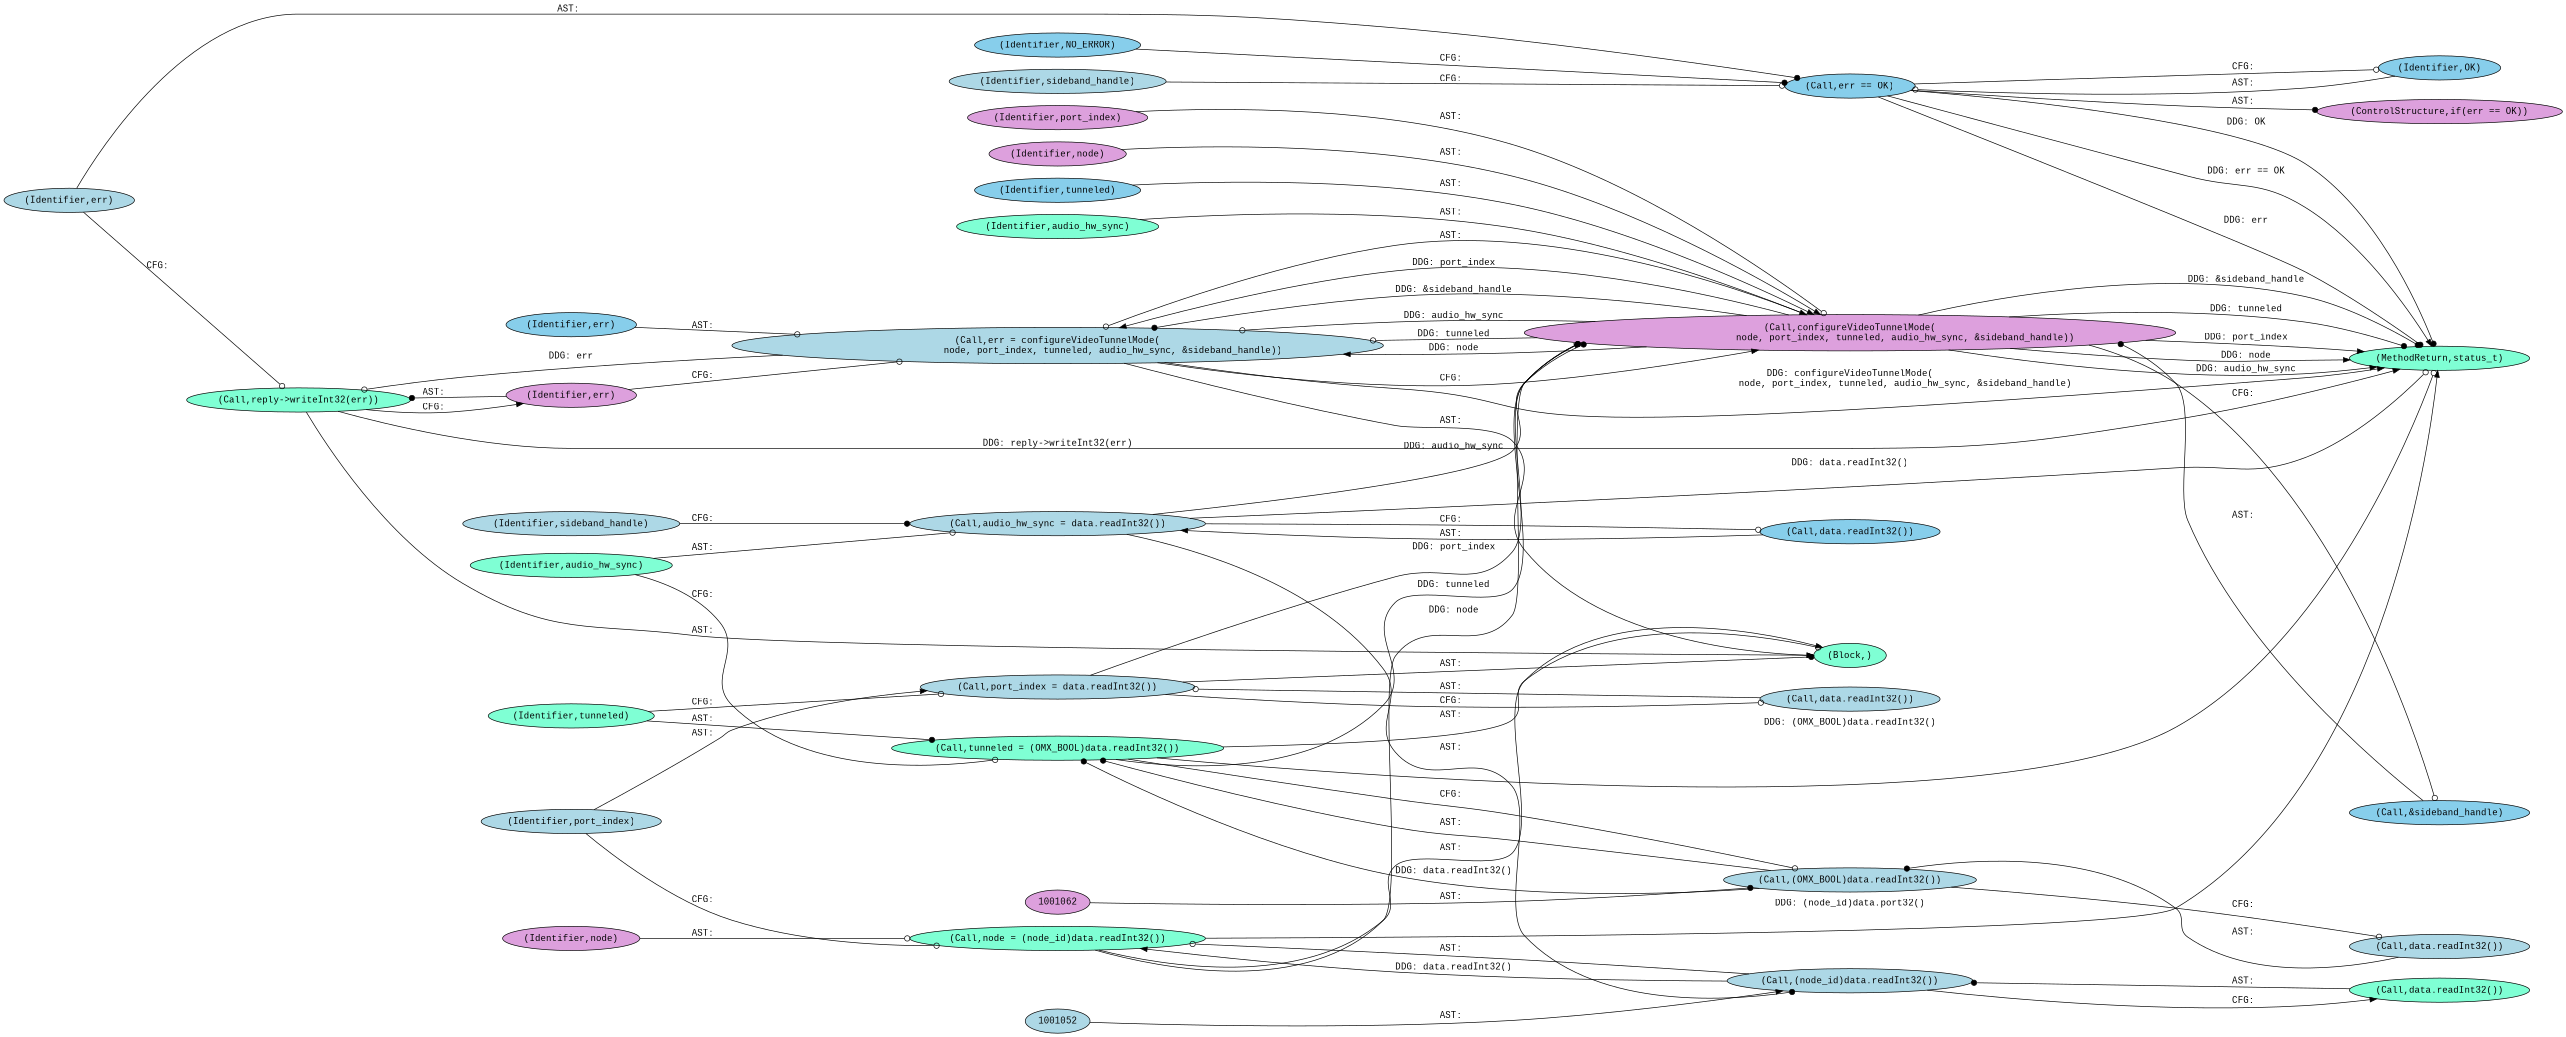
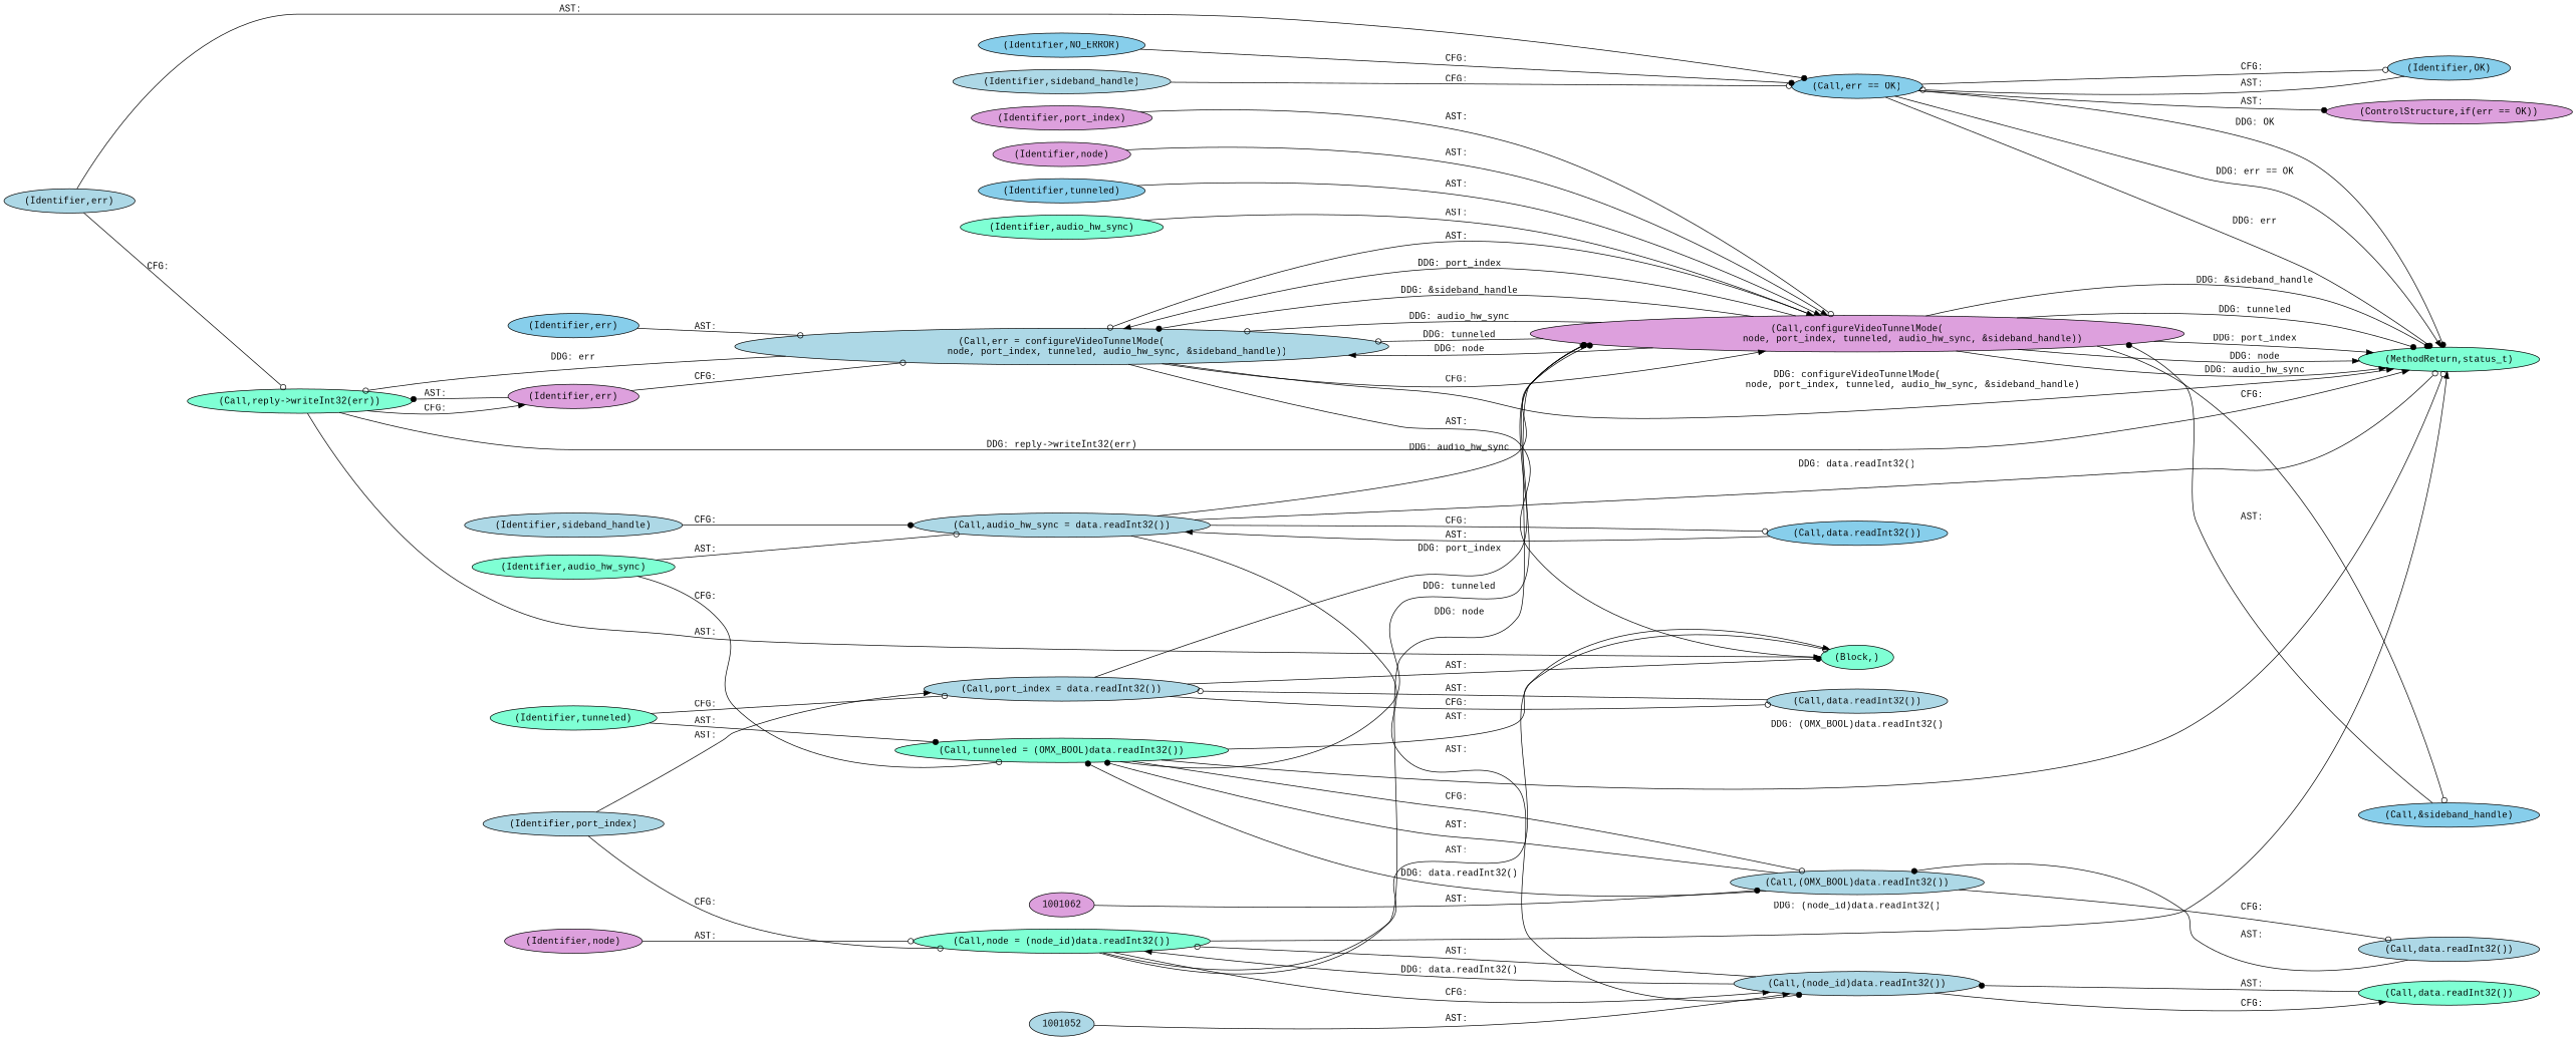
  digraph {
    fontname="Liberation Mono"
    rankdir=LR
    node [fillcolor=lightblue fontname="Liberation Mono" style=filled]
    edge [arrowhead=odot fontname="Liberation Mono"]
    n1 [fillcolor=aquamarine label="(Call,reply->writeInt32(err))"]
    n2 [fillcolor=aquamarine label="(MethodReturn,status_t)"]
    n3 [fillcolor=aquamarine label="(Block,)"]
    n4 [fillcolor=plum label="(Identifier,err)"]
    n5 [fillcolor=skyblue label="(Call,err == OK)"]
    n6 [fillcolor=skyblue label="(Identifier,OK)"]
    n7 [fillcolor=plum label="(ControlStructure,if(err == OK))"]
    n8 [label="(Call,err = configureVideoTunnelMode(\n                    node, port_index, tunneled, audio_hw_sync, &sideband_handle))"]
    n9 [fillcolor=plum label="(Call,configureVideoTunnelMode(\n                    node, port_index, tunneled, audio_hw_sync, &sideband_handle))"]
    n10 [fillcolor=skyblue label="(Call,&sideband_handle)"]
    n11 [fillcolor=aquamarine label="(Call,node = (node_id)data.readInt32())"]
    n12 [label="(Call,(node_id)data.readInt32())"]
    n13 [fillcolor=aquamarine label="(Call,data.readInt32())"]
    n14 [label="(Call,port_index = data.readInt32())"]
    n15 [label="(Call,data.readInt32())"]
    n16 [fillcolor=aquamarine label="(Call,tunneled = (OMX_BOOL)data.readInt32())"]
    n17 [label="(Call,(OMX_BOOL)data.readInt32())"]
    n18 [label="(Call,data.readInt32())"]
    n19 [label="(Call,audio_hw_sync = data.readInt32())"]
    n20 [fillcolor=skyblue label="(Call,data.readInt32())"]
    n21 [fillcolor=skyblue label="(Identifier,tunneled)"]
    n22 [fillcolor=aquamarine label="(Identifier,audio_hw_sync)"]
    n23 [fillcolor=plum label="(Identifier,port_index)"]
    n24 [label="(Identifier,sideband_handle)"]
    n25 [fillcolor=aquamarine label="(Identifier,audio_hw_sync)"]
    n26 [label="(Identifier,err)"]
    n27 [fillcolor=skyblue label="(Identifier,NO_ERROR)"]
    n28 [fillcolor=plum label="(Identifier,node)"]
    n29 [label="(Identifier,sideband_handle)"]
    n30 [fillcolor=aquamarine label="(Identifier,tunneled)"]
    n31 [fillcolor=plum label="(Identifier,node)"]
    n32 [label="(Identifier,port_index)"]
    n33 [fillcolor=skyblue label="(Identifier,err)"]
    1001052
    1001062 [fillcolor=plum]
    n1 -> n2 [arrowhead=normal label="DDG: reply->writeInt32(err)"]
    n1 -> n3 [arrowhead=normal label="AST: "]
    n1 -> n4 [arrowhead=normal label="CFG: "]
    n4 -> n1 [arrowhead=dot label="AST: "]
    n4 -> n8 [label="CFG: "]
    n5 -> n2 [arrowhead=dot label="DDG: OK"]
    n5 -> n2 [arrowhead=normal label="DDG: err == OK"]
    n5 -> n2 [arrowhead=dot label="DDG: err"]
    n5 -> n6 [label="CFG: "]
    n5 -> n7 [arrowhead=dot label="AST: "]
    n6 -> n5 [label="AST: "]
    n8 -> n1 [label="DDG: err"]
    n8 -> n2 [arrowhead=normal label="DDG: configureVideoTunnelMode(\n                    node, port_index, tunneled, audio_hw_sync, &sideband_handle)"]
    n8 -> n3 [arrowhead=normal label="AST: "]
    n8 -> n9 [arrowhead=normal label="CFG: "]
    n9 -> n2 [arrowhead=dot label="DDG: &sideband_handle"]
    n9 -> n2 [arrowhead=dot label="DDG: tunneled"]
    n9 -> n2 [arrowhead=normal label="DDG: port_index"]
    n9 -> n2 [arrowhead=normal label="DDG: node"]
    n9 -> n2 [arrowhead=normal label="DDG: audio_hw_sync"]
    n9 -> n8 [label="AST: "]
    n9 -> n8 [arrowhead=normal label="DDG: port_index"]
    n9 -> n8 [arrowhead=dot label="DDG: &sideband_handle"]
    n9 -> n8 [label="DDG: audio_hw_sync"]
    n9 -> n8 [label="DDG: tunneled"]
    n9 -> n8 [arrowhead=normal label="DDG: node"]
    n9 -> n10 [label="CFG: "]
    n10 -> n9 [arrowhead=dot label="AST: "]
-   n11 -> n2 [arrowhead=normal label="DDG: (node_id)data.port32()"]
+   n11 -> n2 [arrowhead=normal label="DDG: (node_id)data.readInt32()"]
    n11 -> n3 [arrowhead=normal label="AST: "]
    n11 -> n9 [arrowhead=dot label="DDG: node"]
+   n11 -> n12 [arrowhead=normal label="CFG: "]
    n12 -> n11 [label="AST: "]
    n12 -> n11 [arrowhead=normal label="DDG: data.readInt32()"]
    n12 -> n13 [arrowhead=normal label="CFG: "]
    n13 -> n12 [arrowhead=dot label="AST: "]
    n14 -> n3 [arrowhead=dot label="AST: "]
    n14 -> n9 [arrowhead=normal label="DDG: port_index"]
    n14 -> n15 [label="CFG: "]
    n15 -> n14 [label="AST: "]
    n16 -> n2 [label="DDG: (OMX_BOOL)data.readInt32()"]
    n16 -> n3 [label="AST: "]
    n16 -> n9 [arrowhead=dot label="DDG: tunneled"]
    n16 -> n17 [label="CFG: "]
    n17 -> n16 [arrowhead=dot label="AST: "]
    n17 -> n16 [arrowhead=dot label="DDG: data.readInt32()"]
    n17 -> n18 [label="CFG: "]
    n18 -> n17 [arrowhead=dot label="AST: "]
    n19 -> n2 [label="DDG: data.readInt32()"]
    n19 -> n9 [arrowhead=dot label="DDG: audio_hw_sync"]
    n19 -> n12 [arrowhead=dot label="AST: "]
    n19 -> n20 [label="CFG: "]
    n20 -> n19 [arrowhead=normal label="AST: "]
    n21 -> n9 [arrowhead=normal label="AST: "]
    n22 -> n9 [arrowhead=normal label="AST: "]
    n23 -> n9 [label="AST: "]
    n24 -> n5 [label="CFG: "]
    n25 -> n16 [label="CFG: "]
    n25 -> n19 [label="AST: "]
    n26 -> n1 [label="CFG: "]
    n26 -> n5 [arrowhead=dot label="AST: "]
    n27 -> n5 [arrowhead=dot label="CFG: "]
    n28 -> n11 [label="AST: "]
    n29 -> n19 [arrowhead=dot label="CFG: "]
    n30 -> n14 [label="CFG: "]
    n30 -> n16 [arrowhead=dot label="AST: "]
    n31 -> n9 [arrowhead=normal label="AST: "]
    n32 -> n11 [label="CFG: "]
    n32 -> n14 [arrowhead=normal label="AST: "]
    n33 -> n8 [label="AST: "]
    1001052 -> n12 [arrowhead=normal label="AST: "]
    1001062 -> n17 [arrowhead=dot label="AST: "]
  }
